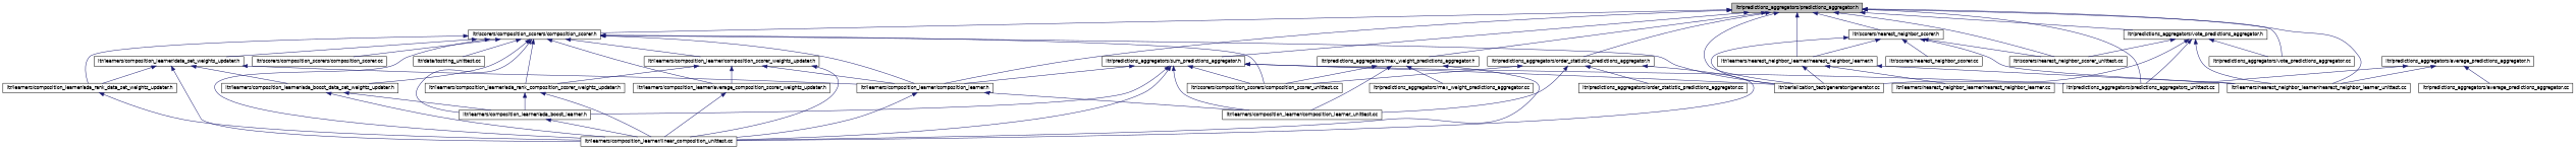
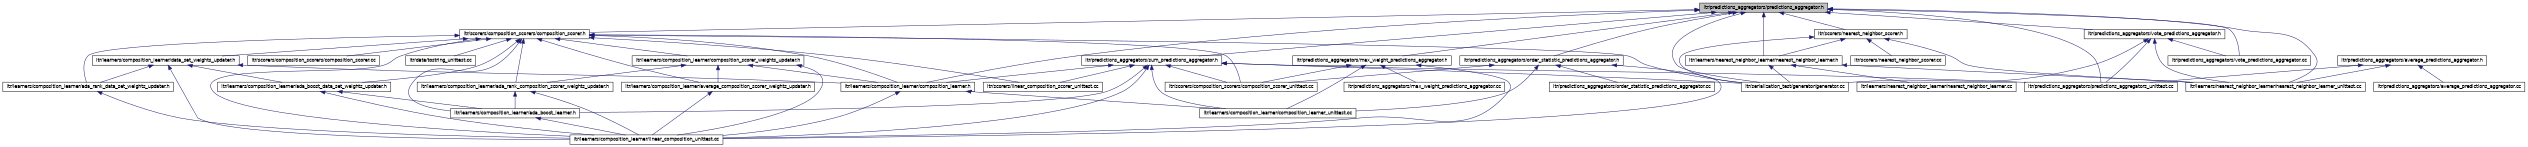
  digraph {
    node [color=black fillcolor=white fontname=Helvetica fontsize=10 shape=record style=filled]
    edge [color=midnightblue dir=back fontname=Helvetica fontsize=10 labelfontname=Helvetica labelfontsize=10 style=solid]
    n1 [fillcolor=grey75 fontcolor=black height=0.2 label="ltr/predictions_aggregators/predictions_aggregator.h" width=0.4]
    n2 [height=0.2 label="ltr/scorers/composition_scorers/composition_scorer.h" width=0.4]
    n3 [height=0.2 label="ltr/learners/composition_learner/composition_learner.h" width=0.4]
    n4 [height=0.2 label="ltr/serialization_test/generator/generator.cc" width=0.4]
    n5 [height=0.2 label="ltr/predictions_aggregators/sum_predictions_aggregator.h" width=0.4]
    n6 [height=0.2 label="ltr/predictions_aggregators/predictions_aggregators_unittest.cc" width=0.4]
    n7 [height=0.2 label="ltr/predictions_aggregators/max_weight_predictions_aggregator.h" width=0.4]
    n8 [height=0.2 label="ltr/predictions_aggregators/order_statistic_predictions_aggregator.h" width=0.4]
    n9 [height=0.2 label="ltr/learners/nearest_neighbor_learner/nearest_neighbor_learner.h" width=0.4]
    n10 [height=0.2 label="ltr/learners/nearest_neighbor_learner/nearest_neighbor_learner_unittest.cc" width=0.4]
    n11 [height=0.2 label="ltr/scorers/nearest_neighbor_scorer.h" width=0.4]
-   n12 [height=0.2 label="ltr/scorers/nearest_neighbor_scorer_unittest.cc" width=0.4]
    n13 [height=0.2 label="ltr/predictions_aggregators/vote_predictions_aggregator.h" width=0.4]
    n14 [height=0.2 label="ltr/predictions_aggregators/vote_predictions_aggregator.cc" width=0.4]
    n15 [height=0.2 label="ltr/data/tostring_unittest.cc" width=0.4]
    n16 [height=0.2 label="ltr/learners/composition_learner/ada_boost_data_set_weights_updater.h" width=0.4]
    n17 [height=0.2 label="ltr/learners/composition_learner/ada_boost_learner.h" width=0.4]
    n18 [height=0.2 label="ltr/learners/composition_learner/linear_composition_unittest.cc" width=0.4]
    n19 [height=0.2 label="ltr/learners/composition_learner/data_set_weights_updater.h" width=0.4]
    n20 [height=0.2 label="ltr/learners/composition_learner/ada_rank_data_set_weights_updater.h" width=0.4]
    n21 [height=0.2 label="ltr/learners/composition_learner/ada_rank_composition_scorer_weights_updater.h" width=0.4]
    n22 [height=0.2 label="ltr/learners/composition_learner/composition_scorer_weights_updater.h" width=0.4]
    n23 [height=0.2 label="ltr/learners/composition_learner/average_composition_scorer_weights_updater.h" width=0.4]
    n24 [height=0.2 label="ltr/scorers/composition_scorers/composition_scorer.cc" width=0.4]
    n25 [height=0.2 label="ltr/scorers/composition_scorers/composition_scorer_unittest.cc" width=0.4]
+   n26 [height=0.2 label="ltr/scorers/linear_composition_scorer_unittest.cc" width=0.4]
    n27 [height=0.2 label="ltr/learners/composition_learner/composition_learner_unittest.cc" width=0.4]
    n28 [height=0.2 label="ltr/predictions_aggregators/max_weight_predictions_aggregator.cc" width=0.4]
    n29 [height=0.2 label="ltr/predictions_aggregators/order_statistic_predictions_aggregator.cc" width=0.4]
    n30 [height=0.2 label="ltr/learners/nearest_neighbor_learner/nearest_neighbor_learner.cc" width=0.4]
    n31 [height=0.2 label="ltr/scorers/nearest_neighbor_scorer.cc" width=0.4]
    n32 [height=0.2 label="ltr/predictions_aggregators/average_predictions_aggregator.h" width=0.4]
    n33 [height=0.2 label="ltr/predictions_aggregators/average_predictions_aggregator.cc" width=0.4]
    n1 -> n2
    n1 -> n3
    n1 -> n4
    n1 -> n5
    n1 -> n6
    n1 -> n7
    n1 -> n8
    n1 -> n9
    n1 -> n10
    n1 -> n11
-   n1 -> n12
    n1 -> n13
    n1 -> n14
    n2 -> n3
    n2 -> n4
    n2 -> n15
    n2 -> n16
    n2 -> n17
    n2 -> n18
    n2 -> n19
    n2 -> n20
    n2 -> n21
    n2 -> n22
    n2 -> n23
    n2 -> n24
    n2 -> n25
+   n2 -> n26
    n3 -> n18
    n3 -> n27
    n5 -> n3
    n5 -> n4
    n5 -> n6
    n5 -> n17
    n5 -> n18
    n5 -> n25
+   n5 -> n26
    n5 -> n27
    n7 -> n18
    n7 -> n25
    n7 -> n27
    n7 -> n28
    n8 -> n18
    n8 -> n25
    n8 -> n27
    n8 -> n29
    n9 -> n4
    n9 -> n10
    n9 -> n30
    n11 -> n4
    n11 -> n9
    n11 -> n10
-   n11 -> n12
    n11 -> n31
    n13 -> n4
    n13 -> n6
    n13 -> n10
-   n13 -> n12
    n13 -> n14
    n16 -> n17
    n16 -> n18
    n17 -> n18
    n19 -> n3
    n19 -> n16
    n19 -> n18
    n19 -> n20
    n20 -> n18
    n21 -> n17
    n21 -> n18
    n22 -> n3
    n22 -> n18
    n22 -> n21
    n22 -> n23
    n23 -> n18
    n32 -> n6
    n32 -> n10
    n32 -> n33
  }
